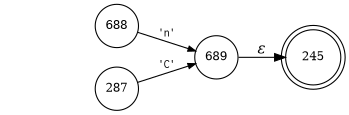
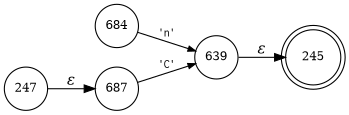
  digraph {
    rankdir=LR
    node [fixedsize=true fontsize=11 shape=circle peripheries=1]
    edge [fontname=Courier]
    n1 [label=245 shape=doublecircle width=.6 peripheries=""]
-   n2 [label=688 width=.55]
-   n3 [label=689 width=.55]
-   n5 [label=287 width=.55]
+   n2 [label=684 width=.55]
+   n3 [label=639 width=.55]
+   n4 [label=247 width=.55]
+   n5 [label=687 width=.55]
    n2 -> n3 [arrowhead=normal arrowsize=.7 fontsize=11 label="'n'"]
    n3 -> n1 [fontname="Times-Italic" label="&epsilon;"]
+   n4 -> n5 [fontname="Times-Italic" label="&epsilon;"]
    n5 -> n3 [arrowhead=normal arrowsize=.7 fontsize=11 label="'C'"]
  }
